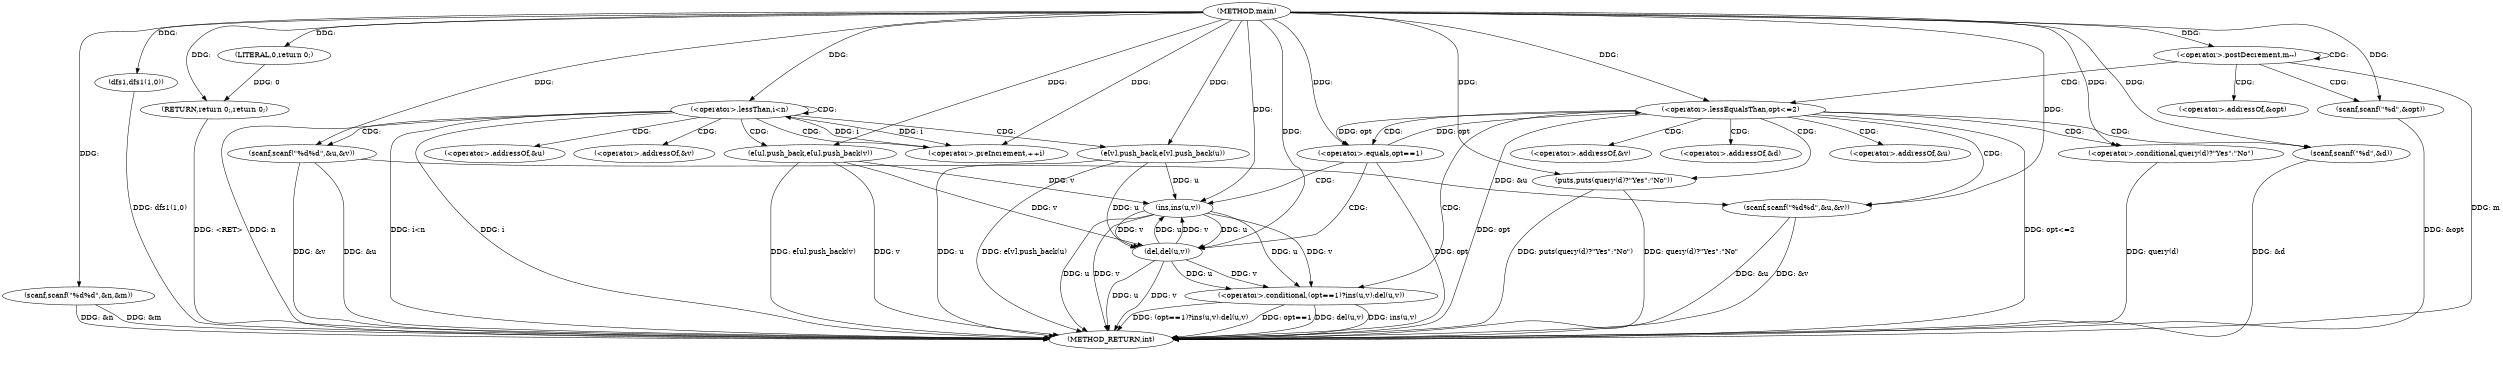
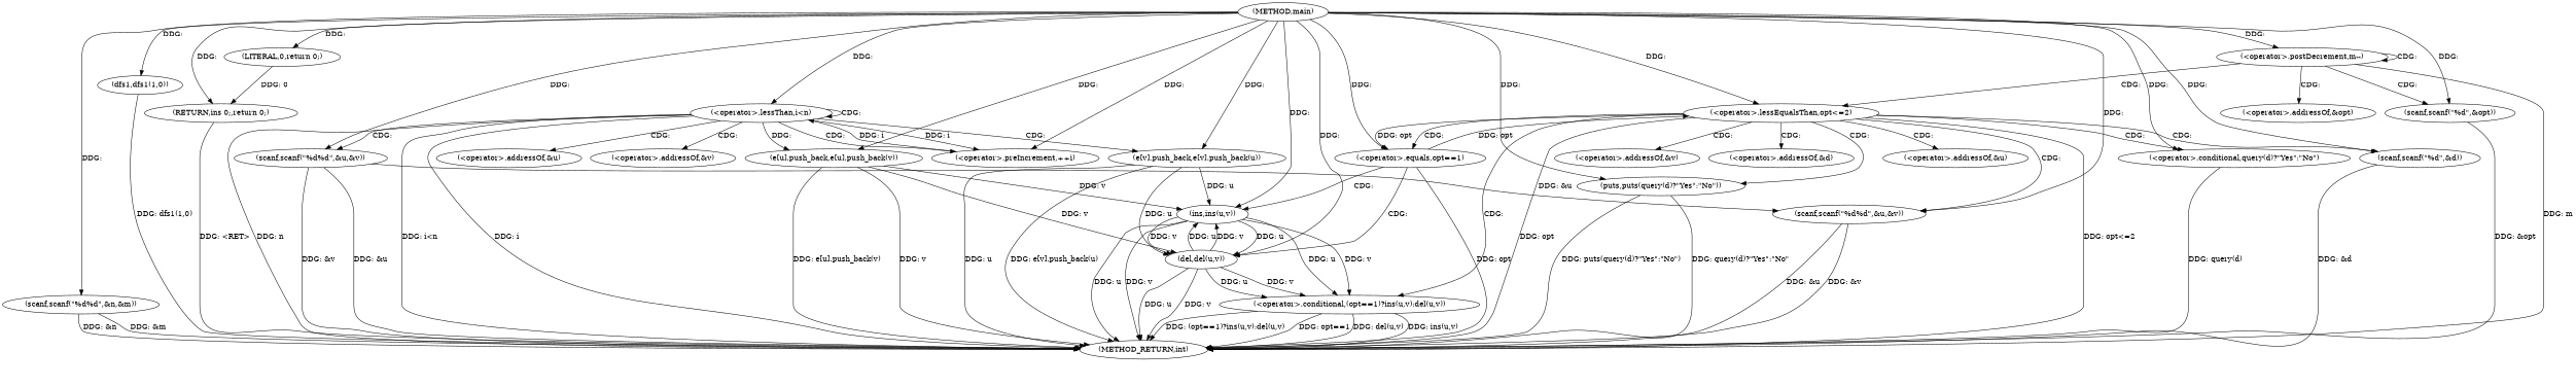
  digraph {
    n1 [label="(METHOD,main)"]
    n2 [label="(scanf,scanf(\"%d%d\",&n,&m))"]
    n3 [label="(dfs1,dfs1(1,0))"]
-   n4 [label="(RETURN,return 0;,return 0;)"]
+   n4 [label="(RETURN,ins 0;,return 0;)"]
    n5 [label="(<operator>.lessThan,i<n)"]
    n6 [label="(<operator>.preIncrement,++i)"]
    n7 [label="(<operator>.postDecrement,m--)"]
    n8 [label="(LITERAL,0,return 0;)"]
    n9 [label="(scanf,scanf(\"%d%d\",&u,&v))"]
    n10 [label="(scanf,scanf(\"%d\",&opt))"]
    n11 [label="(e[u].push_back,e[u].push_back(v))"]
    n12 [label="(e[v].push_back,e[v].push_back(u))"]
    n13 [label="(<operator>.lessEqualsThan,opt<=2)"]
    n14 [label="(scanf,scanf(\"%d%d\",&u,&v))"]
    n15 [label="(scanf,scanf(\"%d\",&d))"]
    n16 [label="(puts,puts(query(d)?\"Yes\":\"No\"))"]
    n17 [label="(<operator>.equals,opt==1)"]
    n18 [label="(ins,ins(u,v))"]
    n19 [label="(del,del(u,v))"]
    n20 [label="(<operator>.conditional,query(d)?\"Yes\":\"No\")"]
    n21 [label="(METHOD_RETURN,int)"]
    n22 [label="(<operator>.addressOf,&u)"]
    n23 [label="(<operator>.addressOf,&v)"]
    n24 [label="(<operator>.addressOf,&opt)"]
    n25 [label="(<operator>.conditional,(opt==1)?ins(u,v):del(u,v))"]
    n26 [label="(<operator>.addressOf,&u)"]
    n27 [label="(<operator>.addressOf,&v)"]
    n28 [label="(<operator>.addressOf,&d)"]
    n1 -> n2 [label="DDG: "]
    n1 -> n3 [label="DDG: "]
    n1 -> n4 [label="DDG: "]
    n1 -> n5 [label="DDG: "]
    n1 -> n6 [label="DDG: "]
    n1 -> n7 [label="DDG: "]
    n1 -> n8 [label="DDG: "]
    n1 -> n9 [label="DDG: "]
    n1 -> n10 [label="DDG: "]
    n1 -> n11 [label="DDG: "]
    n1 -> n12 [label="DDG: "]
    n1 -> n13 [label="DDG: "]
    n1 -> n14 [label="DDG: "]
    n1 -> n15 [label="DDG: "]
    n1 -> n16 [label="DDG: "]
    n1 -> n17 [label="DDG: "]
    n1 -> n18 [label="DDG: "]
    n1 -> n19 [label="DDG: "]
    n1 -> n20 [label="DDG: "]
    n2 -> n21 [label="DDG: &n"]
    n2 -> n21 [label="DDG: &m"]
    n3 -> n21 [label="DDG: dfs1(1,0)"]
    n4 -> n21 [label="DDG: <RET>"]
    n5 -> n5 [label="CDG: "]
    n5 -> n6 [label="DDG: i"]
    n5 -> n6 [label="CDG: "]
    n5 -> n9 [label="CDG: "]
-   n5 -> n11 [label="CDG: "]
+   n5 -> n11 [label="DDG: "]
    n5 -> n12 [label="CDG: "]
    n5 -> n21 [label="DDG: i"]
    n5 -> n21 [label="DDG: n"]
    n5 -> n21 [label="DDG: i<n"]
    n5 -> n22 [label="CDG: "]
    n5 -> n23 [label="CDG: "]
    n6 -> n5 [label="DDG: i"]
    n7 -> n7 [label="CDG: "]
    n7 -> n10 [label="CDG: "]
    n7 -> n13 [label="CDG: "]
    n7 -> n21 [label="DDG: m"]
    n7 -> n24 [label="CDG: "]
    n8 -> n4 [label="DDG: 0"]
    n9 -> n14 [label="DDG: &u"]
    n9 -> n21 [label="DDG: &u"]
    n9 -> n21 [label="DDG: &v"]
    n10 -> n21 [label="DDG: &opt"]
    n11 -> n18 [label="DDG: v"]
    n11 -> n19 [label="DDG: v"]
    n11 -> n21 [label="DDG: v"]
    n11 -> n21 [label="DDG: e[u].push_back(v)"]
    n12 -> n18 [label="DDG: u"]
    n12 -> n19 [label="DDG: u"]
    n12 -> n21 [label="DDG: u"]
    n12 -> n21 [label="DDG: e[v].push_back(u)"]
    n13 -> n14 [label="CDG: "]
    n13 -> n15 [label="CDG: "]
    n13 -> n16 [label="CDG: "]
    n13 -> n17 [label="DDG: opt"]
    n13 -> n17 [label="CDG: "]
    n13 -> n20 [label="CDG: "]
    n13 -> n21 [label="DDG: opt"]
    n13 -> n21 [label="DDG: opt<=2"]
    n13 -> n25 [label="CDG: "]
    n13 -> n26 [label="CDG: "]
    n13 -> n27 [label="CDG: "]
    n13 -> n28 [label="CDG: "]
    n14 -> n21 [label="DDG: &u"]
    n14 -> n21 [label="DDG: &v"]
    n15 -> n21 [label="DDG: &d"]
    n16 -> n21 [label="DDG: query(d)?\"Yes\":\"No\""]
    n16 -> n21 [label="DDG: puts(query(d)?\"Yes\":\"No\")"]
    n17 -> n13 [label="DDG: opt"]
    n17 -> n18 [label="CDG: "]
    n17 -> n19 [label="CDG: "]
    n17 -> n21 [label="DDG: opt"]
    n18 -> n19 [label="DDG: u"]
    n18 -> n19 [label="DDG: v"]
    n18 -> n21 [label="DDG: u"]
    n18 -> n21 [label="DDG: v"]
    n18 -> n25 [label="DDG: u"]
    n18 -> n25 [label="DDG: v"]
    n19 -> n18 [label="DDG: u"]
    n19 -> n18 [label="DDG: v"]
    n19 -> n21 [label="DDG: u"]
    n19 -> n21 [label="DDG: v"]
    n19 -> n25 [label="DDG: u"]
    n19 -> n25 [label="DDG: v"]
    n20 -> n21 [label="DDG: query(d)"]
    n25 -> n21 [label="DDG: opt==1"]
    n25 -> n21 [label="DDG: del(u,v)"]
    n25 -> n21 [label="DDG: ins(u,v)"]
    n25 -> n21 [label="DDG: (opt==1)?ins(u,v):del(u,v)"]
  }
